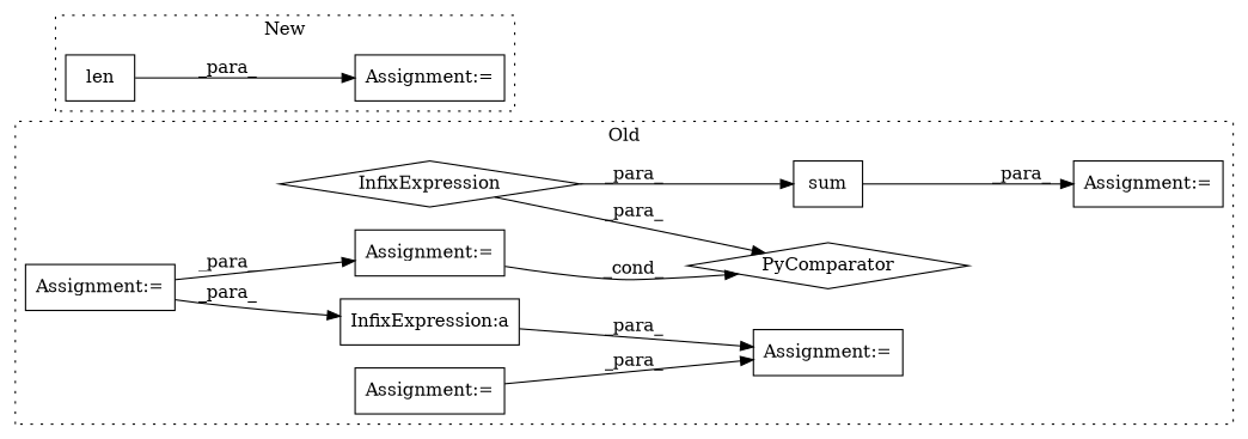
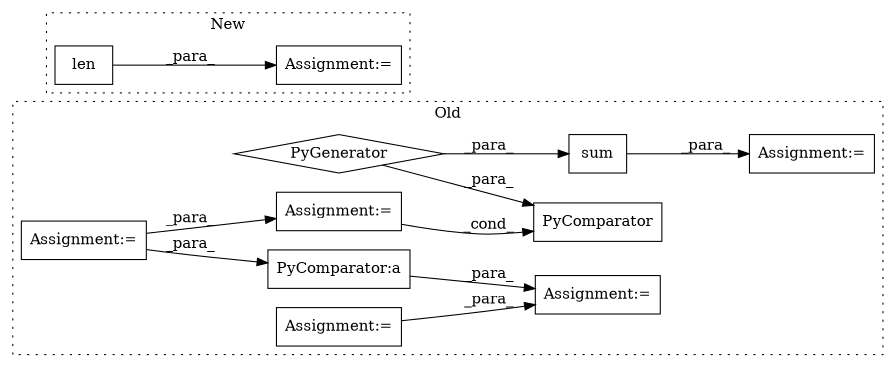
  digraph {
    rankdir=LR
    node [a=7 l=1 s=3444 shape=box]
-   n1 [a=107 l=101 label=InfixExpression s=3381 shape=diamond]
+   n1 [a=107 l=101 label=PyGenerator s=3381 shape=diamond]
    n2 [label="Assignment:=" s=2808]
-   n3 [a=113 l=32 label=PyComparator shape=diamond]
+   n3 [a=113 l=32 label=PyComparator]
    n4 [label="Assignment:=" s=3367]
    n5 [label="Assignment:=" s=3250]
    n6 [l=32 label="Assignment:="]
    n7 [l=4 label="Assignment:=" s=2678]
    n8 [a=32 l="13,-3" label=sum s="3368,3482"]
-   n9 [a=27 l=3 label="InfixExpression:a" s=3265]
+   n9 [a=27 l=3 label="PyComparator:a" s=3265]
    n10 [a=32 l="4,1" label=len s="4308,4328"]
    n11 [label="Assignment:=" s=4293]
    subgraph cluster_1 {
      label=Old
      style=dotted
      n1
      n2
      n3
      n4
      n5
      n6
      n7
      n8
      n9
    }
    subgraph cluster_2 {
      label=New
      style=dotted
      n10
      n11
    }
    n1 -> n3 [label=_para_]
    n1 -> n8 [label=_para_]
    n2 -> n6 [label=_para_]
    n2 -> n9 [label=_para_]
    n6 -> n3 [label=_cond_]
    n7 -> n5 [label=_para_]
    n8 -> n4 [label=_para_]
    n9 -> n5 [label=_para_]
    n10 -> n11 [label=_para_]
  }
